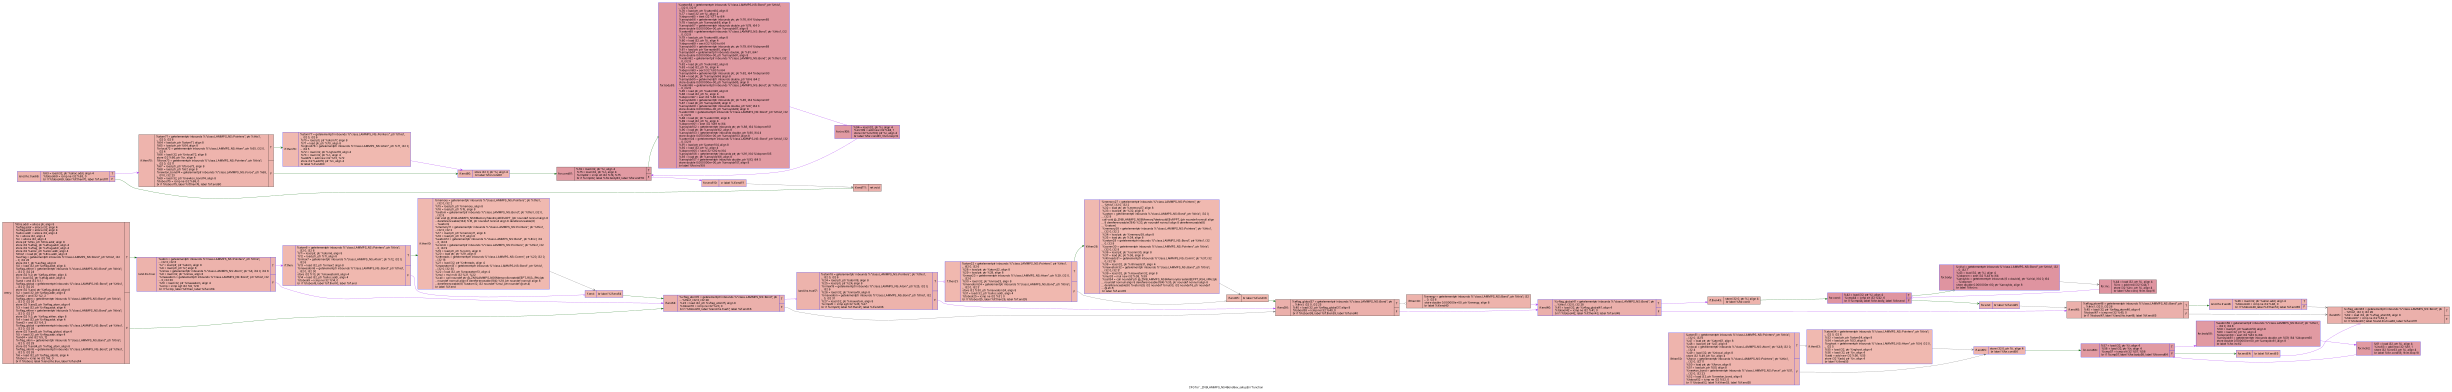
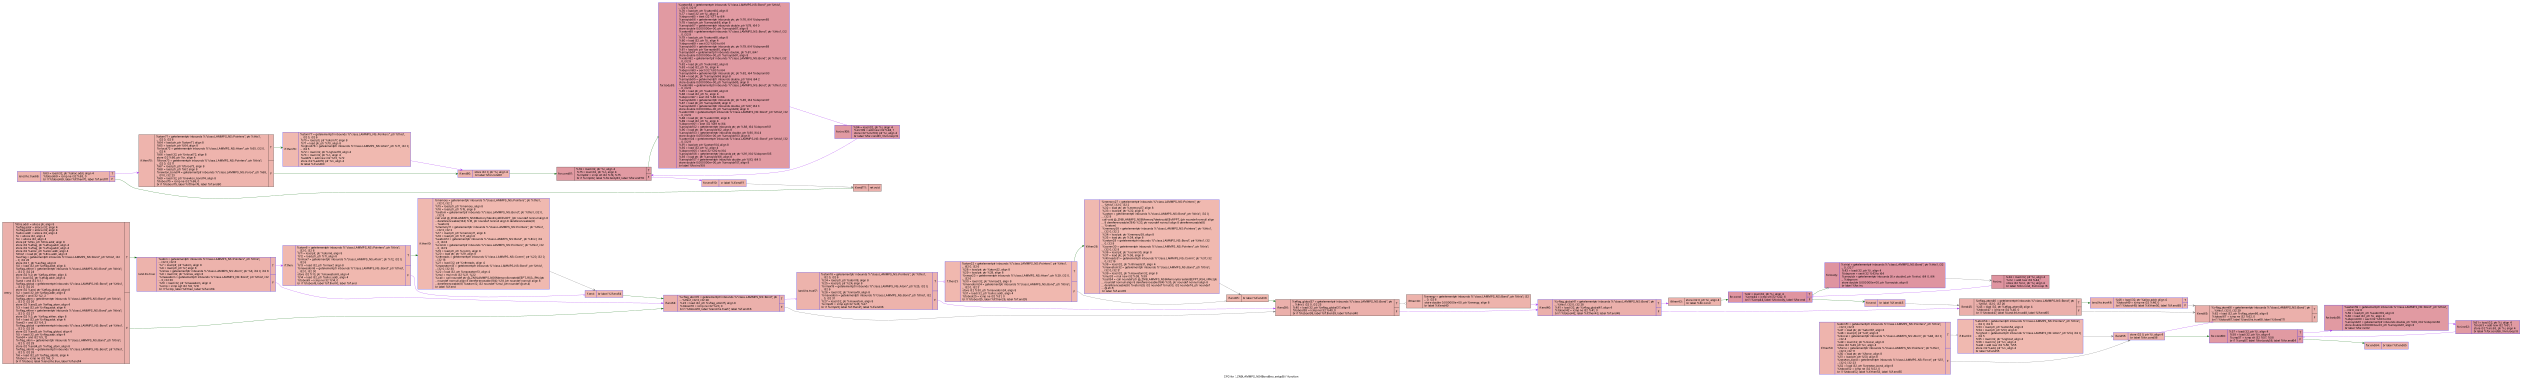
  digraph {
    fontname=Inter
    label="CFG for '_ZN9LAMMPS_NS4Bond8ev_setupEiii' function"
    rankdir=LR
    node [color=blue fillcolor="#d24b4070" fontname=Inter shape=record style=filled]
    edge [arrowhead=vee color=purple fontname=Inter]
    n1 [color=black label="{entry:\l|  %this.addr = alloca ptr, align 8\l  %eflag.addr = alloca i32, align 4\l  %vflag.addr = alloca i32, align 4\l  %alloc.addr = alloca i32, align 4\l  %i = alloca i32, align 4\l  %n = alloca i32, align 4\l  store ptr %this, ptr %this.addr, align 8\l  store i32 %eflag, ptr %eflag.addr, align 4\l  store i32 %vflag, ptr %vflag.addr, align 4\l  store i32 %alloc, ptr %alloc.addr, align 4\l  %this1 = load ptr, ptr %this.addr, align 8\l  %evflag = getelementptr inbounds %\"class.LAMMPS_NS::Bond\", ptr %this1, i32\l... 0, i32 23\l  store i32 1, ptr %evflag, align 8\l  %0 = load i32, ptr %eflag.addr, align 4\l  %eflag_either = getelementptr inbounds %\"class.LAMMPS_NS::Bond\", ptr %this1,\l... i32 0, i32 24\l  store i32 %0, ptr %eflag_either, align 4\l  %1 = load i32, ptr %eflag.addr, align 4\l  %and = and i32 %1, 1\l  %eflag_global = getelementptr inbounds %\"class.LAMMPS_NS::Bond\", ptr %this1,\l... i32 0, i32 25\l  store i32 %and, ptr %eflag_global, align 8\l  %2 = load i32, ptr %eflag.addr, align 4\l  %and2 = and i32 %2, 2\l  %eflag_atom = getelementptr inbounds %\"class.LAMMPS_NS::Bond\", ptr %this1,\l... i32 0, i32 26\l  store i32 %and2, ptr %eflag_atom, align 4\l  %3 = load i32, ptr %vflag.addr, align 4\l  %vflag_either = getelementptr inbounds %\"class.LAMMPS_NS::Bond\", ptr %this1,\l... i32 0, i32 27\l  store i32 %3, ptr %vflag_either, align 8\l  %4 = load i32, ptr %vflag.addr, align 4\l  %and3 = and i32 %4, 3\l  %vflag_global = getelementptr inbounds %\"class.LAMMPS_NS::Bond\", ptr %this1,\l... i32 0, i32 28\l  store i32 %and3, ptr %vflag_global, align 4\l  %5 = load i32, ptr %vflag.addr, align 4\l  %and4 = and i32 %5, 12\l  %vflag_atom = getelementptr inbounds %\"class.LAMMPS_NS::Bond\", ptr %this1,\l... i32 0, i32 29\l  store i32 %and4, ptr %vflag_atom, align 8\l  %eflag_atom5 = getelementptr inbounds %\"class.LAMMPS_NS::Bond\", ptr %this1,\l... i32 0, i32 26\l  %6 = load i32, ptr %eflag_atom5, align 4\l  %tobool = icmp ne i32 %6, 0\l  br i1 %tobool, label %land.lhs.true, label %if.end14\l|{<s0>T|<s1>F}}"]
    n2 [fillcolor="#d6524470" label="{land.lhs.true:\l|  %atom = getelementptr inbounds %\"class.LAMMPS_NS::Pointers\", ptr %this1,\l... i32 0, i32 6\l  %7 = load ptr, ptr %atom, align 8\l  %8 = load ptr, ptr %7, align 8\l  %nmax = getelementptr inbounds %\"class.LAMMPS_NS::Atom\", ptr %8, i32 0, i32 6\l  %9 = load i32, ptr %nmax, align 8\l  %maxeatom = getelementptr inbounds %\"class.LAMMPS_NS::Bond\", ptr %this1, i32\l... 0, i32 30\l  %10 = load i32, ptr %maxeatom, align 4\l  %cmp = icmp sgt i32 %9, %10\l  br i1 %cmp, label %if.then, label %if.end14\l|{<s0>T|<s1>F}}"]
    n3 [label="{if.end14:\l|  %vflag_atom15 = getelementptr inbounds %\"class.LAMMPS_NS::Bond\", ptr\l... %this1, i32 0, i32 29\l  %23 = load i32, ptr %vflag_atom15, align 8\l  %tobool16 = icmp ne i32 %23, 0\l  br i1 %tobool16, label %land.lhs.true17, label %if.end36\l|{<s0>T|<s1>F}}"]
    n4 [fillcolor="#dc5d4a70" label="{if.then:\l|  %atom6 = getelementptr inbounds %\"class.LAMMPS_NS::Pointers\", ptr %this1,\l... i32 0, i32 6\l  %11 = load ptr, ptr %atom6, align 8\l  %12 = load ptr, ptr %11, align 8\l  %nmax7 = getelementptr inbounds %\"class.LAMMPS_NS::Atom\", ptr %12, i32 0,\l... i32 6\l  %13 = load i32, ptr %nmax7, align 8\l  %maxeatom8 = getelementptr inbounds %\"class.LAMMPS_NS::Bond\", ptr %this1,\l... i32 0, i32 30\l  store i32 %13, ptr %maxeatom8, align 4\l  %14 = load i32, ptr %alloc.addr, align 4\l  %tobool9 = icmp ne i32 %14, 0\l  br i1 %tobool9, label %if.then10, label %if.end\l|{<s0>T|<s1>F}}"]
    n5 [fillcolor="#d6524470" label="{land.lhs.true17:\l|  %atom18 = getelementptr inbounds %\"class.LAMMPS_NS::Pointers\", ptr %this1,\l... i32 0, i32 6\l  %24 = load ptr, ptr %atom18, align 8\l  %25 = load ptr, ptr %24, align 8\l  %nmax19 = getelementptr inbounds %\"class.LAMMPS_NS::Atom\", ptr %25, i32 0,\l... i32 6\l  %26 = load i32, ptr %nmax19, align 8\l  %maxvatom = getelementptr inbounds %\"class.LAMMPS_NS::Bond\", ptr %this1, i32\l... 0, i32 31\l  %27 = load i32, ptr %maxvatom, align 8\l  %cmp20 = icmp sgt i32 %26, %27\l  br i1 %cmp20, label %if.then21, label %if.end36\l|{<s0>T|<s1>F}}"]
    n6 [color=black label="{if.end36:\l|  %eflag_global37 = getelementptr inbounds %\"class.LAMMPS_NS::Bond\", ptr\l... %this1, i32 0, i32 25\l  %40 = load i32, ptr %eflag_global37, align 8\l  %tobool38 = icmp ne i32 %40, 0\l  br i1 %tobool38, label %if.then39, label %if.end40\l|{<s0>T|<s1>F}}"]
    n7 [fillcolor="#de614d70" label="{if.then10:\l|  %memory = getelementptr inbounds %\"class.LAMMPS_NS::Pointers\", ptr %this1,\l... i32 0, i32 2\l  %15 = load ptr, ptr %memory, align 8\l  %16 = load ptr, ptr %15, align 8\l  %eatom = getelementptr inbounds %\"class.LAMMPS_NS::Bond\", ptr %this1, i32 0,\l... i32 8\l  call void @_ZN9LAMMPS_NS6Memory7destroyIdEEvRPT_(ptr noundef nonnull align 8\l... dereferenceable(184) %16, ptr noundef nonnull align 8 dereferenceable(8)\l... %eatom)\l  %memory11 = getelementptr inbounds %\"class.LAMMPS_NS::Pointers\", ptr %this1,\l... i32 0, i32 2\l  %17 = load ptr, ptr %memory11, align 8\l  %18 = load ptr, ptr %17, align 8\l  %eatom12 = getelementptr inbounds %\"class.LAMMPS_NS::Bond\", ptr %this1, i32\l... 0, i32 8\l  %comm = getelementptr inbounds %\"class.LAMMPS_NS::Pointers\", ptr %this1, i32\l... 0, i32 9\l  %19 = load ptr, ptr %comm, align 8\l  %20 = load ptr, ptr %19, align 8\l  %nthreads = getelementptr inbounds %\"class.LAMMPS_NS::Comm\", ptr %20, i32 0,\l... i32 16\l  %21 = load i32, ptr %nthreads, align 4\l  %maxeatom13 = getelementptr inbounds %\"class.LAMMPS_NS::Bond\", ptr %this1,\l... i32 0, i32 30\l  %22 = load i32, ptr %maxeatom13, align 4\l  %mul = mul nsw i32 %21, %22\l  %call = call noundef ptr @_ZN9LAMMPS_NS6Memory6createIdEEPT_RS3_iPKc(ptr\l... noundef nonnull align 8 dereferenceable(184) %18, ptr noundef nonnull align 8\l... dereferenceable(8) %eatom12, i32 noundef %mul, ptr noundef @.str.4)\l  br label %if.end\l}"]
    n8 [fillcolor="#dc5d4a70" label="{if.end:\l|  br label %if.end14\l}"]
    n9 [fillcolor="#dc5d4a70" label="{if.then21:\l|  %atom22 = getelementptr inbounds %\"class.LAMMPS_NS::Pointers\", ptr %this1,\l... i92 0, i32 6\l  %28 = load ptr, ptr %atom22, align 8\l  %29 = load ptr, ptr %28, align 8\l  %nmax23 = getelementptr inbounds %\"class.LAMMPS_NS::Atom\", ptr %29, i32 0,\l... i32 6\l  %30 = load i32, ptr %nmax23, align 8\l  %maxvatom24 = getelementptr inbounds %\"class.LAMMPS_NS::Bond\", ptr %this1,\l... i32 0, i32 31\l  store i32 %30, ptr %maxvatom24, align 8\l  %31 = load i32, ptr %alloc.addr, align 4\l  %tobool25 = icmp ne i32 %31, 0\l  br i1 %tobool25, label %if.then26, label %if.end35\l|{<s0>T|<s1>F}}"]
    n10 [color=black fillcolor="#d6524470" label="{if.then39:\l|  %energy = getelementptr inbounds %\"class.LAMMPS_NS::Bond\", ptr %this1, i32\l... 0, i32 6\l  store double 0.000000e+00, ptr %energy, align 8\l  br label %if.end40\l}"]
    n11 [label="{if.end40:\l|  %vflag_global41 = getelementptr inbounds %\"class.LAMMPS_NS::Bond\", ptr\l... %this1, i32 0, i32 28\l  %41 = load i32, ptr %vflag_global41, align 4\l  %tobool42 = icmp ne i32 %41, 0\l  br i1 %tobool42, label %if.then43, label %if.end45\l|{<s0>T|<s1>F}}"]
    n12 [fillcolor="#de614d70" label="{if.then26:\l|  %memory27 = getelementptr inbounds %\"class.LAMMPS_NS::Pointers\", ptr\l... %this1, i32 0, i32 2\l  %32 = load ptr, ptr %memory27, align 8\l  %33 = load ptr, ptr %32, align 8\l  %vatom = getelementptr inbounds %\"class.LAMMPS_NS::Bond\", ptr %this1, i32 0,\l... i32 9\l  call void @_ZN9LAMMPS_NS6Memory7destroyIdEEvRPPT_(ptr noundef nonnull align\l... 8 dereferenceable(184) %33, ptr noundef nonnull align 8 dereferenceable(8)\l... %vatom)\l  %memory28 = getelementptr inbounds %\"class.LAMMPS_NS::Pointers\", ptr %this1,\l... i32 0, i32 2\l  %34 = load ptr, ptr %memory28, align 8\l  %35 = load ptr, ptr %34, align 8\l  %vatom29 = getelementptr inbounds %\"class.LAMMPS_NS::Bond\", ptr %this1, i32\l... 0, i32 9\l  %comm30 = getelementptr inbounds %\"class.LAMMPS_NS::Pointers\", ptr %this1,\l... i32 0, i32 9\l  %36 = load ptr, ptr %comm30, align 8\l  %37 = load ptr, ptr %36, align 8\l  %nthreads31 = getelementptr inbounds %\"class.LAMMPS_NS::Comm\", ptr %37, i32\l... 0, i32 16\l  %38 = load i32, ptr %nthreads31, align 4\l  %maxvatom32 = getelementptr inbounds %\"class.LAMMPS_NS::Bond\", ptr %this1,\l... i32 0, i32 31\l  %39 = load i32, ptr %maxvatom32, align 8\l  %mul33 = mul nsw i32 %38, %39\l  %call34 = call noundef ptr @_ZN9LAMMPS_NS6Memory6createIdEEPPT_RS4_iiPKc(ptr\l... noundef nonnull align 8 dereferenceable(184) %35, ptr noundef nonnull align 8\l... dereferenceable(8) %vatom29, i32 noundef %mul33, i32 noundef 6, ptr noundef\l... @.str.5)\l  br label %if.end35\l}"]
    n13 [color=black fillcolor="#dc5d4a70" label="{if.end35:\l|  br label %if.end36\l}"]
    n14 [color=black fillcolor="#d6524470" label="{if.then43:\l|  store i32 0, ptr %i, align 4\l  br label %for.cond\l}"]
    n15 [color=black label="{if.end45:\l|  %eflag_atom46 = getelementptr inbounds %\"class.LAMMPS_NS::Bond\", ptr\l... %this1, i32 0, i32 26\l  %45 = load i32, ptr %eflag_atom46, align 4\l  %tobool47 = icmp ne i32 %45, 0\l  br i1 %tobool47, label %land.lhs.true48, label %if.end65\l|{<s0>T|<s1>F}}"]
    n16 [fillcolor="#b70d2870" label="{for.cond:\l|  %42 = load i32, ptr %i, align 4\l  %cmp44 = icmp slt i32 %42, 6\l  br i1 %cmp44, label %for.body, label %for.end\l|{<s0>T|<s1>F}}"]
    n17 [fillcolor="#d6524470" label="{land.lhs.true48:\l|  %46 = load i32, ptr %alloc.addr, align 4\l  %tobool49 = icmp ne i32 %46, 0\l  br i1 %tobool49, label %if.then50, label %if.end65\l|{<s0>T|<s1>F}}"]
    n18 [color=black label="{if.end65:\l|  %vflag_atom66 = getelementptr inbounds %\"class.LAMMPS_NS::Bond\", ptr\l... %this1, i32 0, i32 29\l  %62 = load i32, ptr %vflag_atom66, align 8\l  %tobool67 = icmp ne i32 %62, 0\l  br i1 %tobool67, label %land.lhs.true68, label %if.end111\l|{<s0>T|<s1>F}}"]
    n19 [fillcolor="#b70d2870" label="{for.body:\l|  %virial = getelementptr inbounds %\"class.LAMMPS_NS::Bond\", ptr %this1, i32\l... 0, i32 7\l  %43 = load i32, ptr %i, align 4\l  %idxprom = sext i32 %43 to i64\l  %arrayidx = getelementptr inbounds [6 x double], ptr %virial, i64 0, i64\l... %idxprom\l  store double 0.000000e+00, ptr %arrayidx, align 8\l  br label %for.inc\l}"]
    n20 [fillcolor="#d6524470" label="{for.end:\l|  br label %if.end45\l}"]
    n21 [color=black fillcolor="#b70d2870" label="{for.inc:\l|  %44 = load i32, ptr %i, align 4\l  %inc = add nsw i32 %44, 1\l  store i32 %inc, ptr %i, align 4\l  br label %for.cond, !llvm.loop !6\l}"]
    n22 [fillcolor="#d8564670" label="{if.then50:\l|  %atom51 = getelementptr inbounds %\"class.LAMMPS_NS::Pointers\", ptr %this1,\l... i32 0, i32 6\l  %47 = load ptr, ptr %atom51, align 8\l  %48 = load ptr, ptr %47, align 8\l  %nlocal = getelementptr inbounds %\"class.LAMMPS_NS::Atom\", ptr %48, i32 0,\l... i32 4\l  %49 = load i32, ptr %nlocal, align 8\l  store i32 %49, ptr %n, align 4\l  %force = getelementptr inbounds %\"class.LAMMPS_NS::Pointers\", ptr %this1,\l... i32 0, i32 11\l  %50 = load ptr, ptr %force, align 8\l  %51 = load ptr, ptr %50, align 8\l  %newton_bond = getelementptr inbounds %\"class.LAMMPS_NS::Force\", ptr %51,\l... i32 0, i32 23\l  %52 = load i32, ptr %newton_bond, align 8\l  %tobool52 = icmp ne i32 %52, 0\l  br i1 %tobool52, label %if.then53, label %if.end55\l|{<s0>T|<s1>F}}"]
    n23 [fillcolor="#de614d70" label="{if.then53:\l|  %atom54 = getelementptr inbounds %\"class.LAMMPS_NS::Pointers\", ptr %this1,\l... i32 0, i32 6\l  %53 = load ptr, ptr %atom54, align 8\l  %54 = load ptr, ptr %53, align 8\l  %nghost = getelementptr inbounds %\"class.LAMMPS_NS::Atom\", ptr %54, i32 0,\l... i32 5\l  %55 = load i32, ptr %nghost, align 4\l  %56 = load i32, ptr %n, align 4\l  %add = add nsw i32 %56, %55\l  store i32 %add, ptr %n, align 4\l  br label %if.end55\l}"]
    n24 [fillcolor="#d8564670" label="{if.end55:\l|  store i32 0, ptr %i, align 4\l  br label %for.cond56\l}"]
    n25 [fillcolor="#d6524470" label="{land.lhs.true68:\l|  %63 = load i32, ptr %alloc.addr, align 4\l  %tobool69 = icmp ne i32 %63, 0\l  br i1 %tobool69, label %if.then70, label %if.end111\l|{<s0>T|<s1>F}}"]
    n26 [color=black label="{if.end111:\l|  ret void\l}"]
    n27 [color=black fillcolor="#d8564670" label="{if.then70:\l|  %atom71 = getelementptr inbounds %\"class.LAMMPS_NS::Pointers\", ptr %this1,\l... i32 0, i32 6\l  %64 = load ptr, ptr %atom71, align 8\l  %65 = load ptr, ptr %64, align 8\l  %nlocal72 = getelementptr inbounds %\"class.LAMMPS_NS::Atom\", ptr %65, i32 0,\l... i32 4\l  %66 = load i32, ptr %nlocal72, align 8\l  store i32 %66, ptr %n, align 4\l  %force73 = getelementptr inbounds %\"class.LAMMPS_NS::Pointers\", ptr %this1,\l... i32 0, i32 11\l  %67 = load ptr, ptr %force73, align 8\l  %68 = load ptr, ptr %67, align 8\l  %newton_bond74 = getelementptr inbounds %\"class.LAMMPS_NS::Force\", ptr %68,\l... i31 0, i32 23\l  %69 = load i32, ptr %newton_bond74, align 8\l  %tobool75 = icmp ne i32 %69, 0\l  br i1 %tobool75, label %if.then76, label %if.end80\l|{<s0>T|<s1>F}}"]
    n28 [fillcolor="#bb1b2c70" label="{for.cond56:\l|  %57 = load i32, ptr %i, align 4\l  %58 = load i32, ptr %n, align 4\l  %cmp57 = icmp slt i32 %57, %58\l  br i1 %cmp57, label %for.body58, label %for.end64\l|{<s0>T|<s1>F}}"]
    n29 [fillcolor="#bb1b2c70" label="{for.body58:\l|  %eatom59 = getelementptr inbounds %\"class.LAMMPS_NS::Bond\", ptr %this1,\l... i32 0, i32 8\l  %59 = load ptr, ptr %eatom59, align 8\l  %60 = load i32, ptr %i, align 4\l  %idxprom60 = sext i32 %60 to i64\l  %arrayidx61 = getelementptr inbounds double, ptr %59, i64 %idxprom60\l  store double 0.000000e+00, ptr %arrayidx61, align 8\l  br label %for.inc62\l}"]
    n30 [fillcolor="#d8564670" label="{for.end64:\l|  br label %if.end65\l}"]
    n31 [fillcolor="#bb1b2c70" label="{for.inc62:\l|  %61 = load i32, ptr %i, align 4\l  %inc63 = add nsw i32 %61, 1\l  store i32 %inc63, ptr %i, align 4\l  br label %for.cond56, !llvm.loop !8\l}"]
    n32 [fillcolor="#de614d70" label="{if.then76:\l|  %atom77 = getelementptr inbounds %\"class.LAMMPS_NS::Pointers\", ptr %this1,\l... i32 0, i32 6\l  %70 = load ptr, ptr %atom77, align 8\l  %71 = load ptr, ptr %70, align 8\l  %nghost78 = getelementptr inbounds %\"class.LAMMPS_NS::Atom\", ptr %71, i32 0,\l... i32 5\l  %72 = load i32, ptr %nghost78, align 4\l  %73 = load i32, ptr %n, align 4\l  %add79 = add nsw i32 %73, %72\l  store i32 %add79, ptr %n, align 4\l  br label %if.end80\l}"]
    n33 [fillcolor="#d8564670" label="{if.end80:\l|  store i32 0, ptr %i, align 4\l  br label %for.cond81\l}"]
    n34 [color=black fillcolor="#bb1b2c70" label="{for.cond81:\l|  %74 = load i32, ptr %i, align 4\l  %75 = load i32, ptr %n, align 4\l  %cmp82 = icmp slt i32 %74, %75\l  br i1 %cmp82, label %for.body83, label %for.end110\l|{<s0>T|<s1>F}}"]
    n35 [fillcolor="#bb1b2c70" label="{for.body83:\l|  %vatom84 = getelementptr inbounds %\"class.LAMMPS_NS::Bond\", ptr %this1,\l... i32 0, i32 9\l  %76 = load ptr, ptr %vatom84, align 8\l  %77 = load i32, ptr %i, align 4\l  %idxprom85 = sext i32 %77 to i64\l  %arrayidx86 = getelementptr inbounds ptr, ptr %76, i64 %idxprom85\l  %78 = load ptr, ptr %arrayidx86, align 8\l  %arrayidx87 = getelementptr inbounds double, ptr %78, i64 0\l  store double 0.000000e+00, ptr %arrayidx87, align 8\l  %vatom88 = getelementptr inbounds %\"class.LAMMPS_NS::Bond\", ptr %this1, i32\l... 0, i32 9\l  %79 = load ptr, ptr %vatom88, align 8\l  %80 = load i32, ptr %i, align 4\l  %idxprom89 = sext i32 %80 to i64\l  %arrayidx90 = getelementptr inbounds ptr, ptr %79, i64 %idxprom89\l  %81 = load ptr, ptr %arrayidx90, align 8\l  %arrayidx91 = getelementptr inbounds double, ptr %81, i64 1\l  store double 0.000000e+00, ptr %arrayidx91, align 8\l  %vatom92 = getelementptr inbounds %\"class.LAMMPS_NS::Bond\", ptr %this1, i32\l... 0, i32 9\l  %82 = load ptr, ptr %vatom92, align 8\l  %83 = load i32, ptr %i, align 4\l  %idxprom93 = sext i32 %83 to i64\l  %arrayidx94 = getelementptr inbounds ptr, ptr %82, i64 %idxprom93\l  %84 = load ptr, ptr %arrayidx94, align 8\l  %arrayidx95 = getelementptr inbounds double, ptr %84, i64 2\l  store double 0.000000e+00, ptr %arrayidx95, align 8\l  %vatom96 = getelementptr inbounds %\"class.LAMMPS_NS::Bond\", ptr %this1, i32\l... 0, i32 9\l  %85 = load ptr, ptr %vatom96, align 8\l  %86 = load i32, ptr %i, align 4\l  %idxprom97 = sext i32 %86 to i64\l  %arrayidx98 = getelementptr inbounds ptr, ptr %85, i64 %idxprom97\l  %87 = load ptr, ptr %arrayidx98, align 8\l  %arrayidx99 = getelementptr inbounds double, ptr %87, i64 3\l  store double 0.000000e+00, ptr %arrayidx99, align 8\l  %vatom100 = getelementptr inbounds %\"class.LAMMPS_NS::Bond\", ptr %this1, i32\l... 0, i32 9\l  %88 = load ptr, ptr %vatom100, align 8\l  %89 = load i32, ptr %i, align 4\l  %idxprom101 = sext i32 %89 to i64\l  %arrayidx102 = getelementptr inbounds ptr, ptr %88, i64 %idxprom101\l  %90 = load ptr, ptr %arrayidx102, align 8\l  %arrayidx103 = getelementptr inbounds double, ptr %90, i64 4\l  store double 0.000000e+00, ptr %arrayidx103, align 8\l  %vatom104 = getelementptr inbounds %\"class.LAMMPS_NS::Bond\", ptr %this1, i32\l... 0, i32 9\l  %91 = load ptr, ptr %vatom104, align 8\l  %92 = load i32, ptr %i, align 4\l  %idxprom105 = sext i32 %92 to i64\l  %arrayidx106 = getelementptr inbounds ptr, ptr %91, i64 %idxprom105\l  %93 = load ptr, ptr %arrayidx106, align 8\l  %arrayidx107 = getelementptr inbounds double, ptr %93, i64 5\l  store double 0.000000e+00, ptr %arrayidx107, align 8\l  br label %for.inc108\l}"]
    n36 [fillcolor="#d8564670" label="{for.end110:\l|  br label %if.end111\l}"]
    n37 [fillcolor="#bb1b2c70" label="{for.inc108:\l|  %94 = load i32, ptr %i, align 4\l  %inc109 = add nsw i32 %94, 1\l  store i32 %inc109, ptr %i, align 4\l  br label %for.cond81, !llvm.loop !9\l}"]
    n1 -> n2 [arrowhead=normal color=darkgreen tailport=s0]
    n1 -> n3 [arrowhead=normal color=darkgreen tailport=s1]
    n2 -> n3 [arrowhead=normal tailport=s1]
    n2 -> n4 [tailport=s0]
    n3 -> n5 [arrowhead=odot tailport=s0]
    n3 -> n6 [arrowhead=normal color=gray40 tailport=s1]
    n4 -> n7 [arrowhead=normal color=darkgreen tailport=s0]
    n4 -> n8 [arrowhead=odot tailport=s1]
    n5 -> n6 [arrowhead=normal tailport=s1]
    n5 -> n9 [arrowhead=odot tailport=s0]
    n6 -> n10 [arrowhead=odot color=gray40 tailport=s0]
    n6 -> n11 [tailport=s1]
    n7 -> n8 [color=gray40]
    n8 -> n3 [arrowhead=normal color=darkgreen]
    n9 -> n12 [arrowhead=normal color=darkgreen tailport=s0]
    n9 -> n13 [arrowhead=odot color=gray40 tailport=s1]
    n10 -> n11
    n11 -> n14 [arrowhead=normal tailport=s0]
    n11 -> n15 [arrowhead=normal tailport=s1]
    n12 -> n13 [color=gray40]
    n13 -> n6 [color=darkgreen]
    n14 -> n16 [arrowhead=normal color=darkgreen]
    n15 -> n17 [arrowhead=normal color=darkgreen tailport=s0]
    n15 -> n18 [color=gray40 tailport=s1]
    n16 -> n19 [arrowhead=odot color=darkgreen tailport=s0]
    n16 -> n20 [color=darkgreen tailport=s1]
    n17 -> n18 [color=gray40 tailport=s1]
    n19 -> n21 [color=gray40]
    n20 -> n15 [arrowhead=normal color=gray40]
    n21 -> n16 [arrowhead=odot]
    n22 -> n23 [arrowhead=odot color=gray40 tailport=s0]
    n22 -> n24 [arrowhead=normal color=gray40 tailport=s1]
    n23 -> n24 [color=gray40]
    n24 -> n28 [arrowhead=normal color=darkgreen]
    n25 -> n26 [arrowhead=odot color=darkgreen tailport=s1]
    n25 -> n27 [tailport=s0]
    n27 -> n32 [color=darkgreen tailport=s0]
    n27 -> n33 [color=darkgreen tailport=s1]
    n28 -> n29 [tailport=s0]
    n28 -> n30 [color=darkgreen tailport=s1]
    n29 -> n31 [arrowhead=normal]
-   n30 -> n18 [arrowhead=odot]
+   n24 -> n18 [arrowhead=odot]
    n31 -> n28 [arrowhead=odot]
    n32 -> n33
    n33 -> n34 [arrowhead=normal color=darkgreen]
    n34 -> n35 [arrowhead=odot color=darkgreen tailport=s0]
    n34 -> n36 [arrowhead=normal tailport=s1]
    n35 -> n37 [arrowhead=odot]
    n36 -> n26 [color=gray40]
    n37 -> n34
  }
